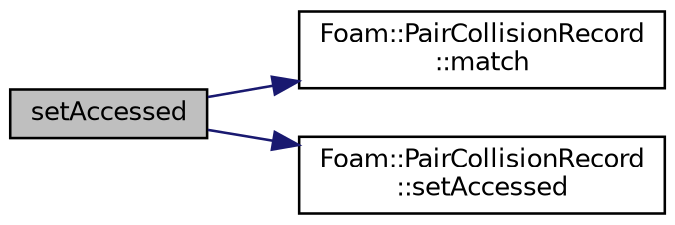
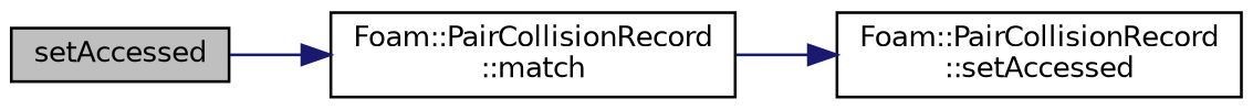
  digraph {
    rankdir=LR
    node [color=black fontname=Helvetica fontsize=10 shape=record]
    edge [color=midnightblue fontname=Helvetica fontsize=10 labelfontname=Helvetica labelfontsize=10 style=solid]
    n1 [fillcolor=grey75 fontcolor=black height=0.2 label=setAccessed style=filled width=0.4]
    n2 [height=0.2 label="Foam::PairCollisionRecord\l::match" width=0.4]
    n3 [height=0.2 label="Foam::PairCollisionRecord\l::setAccessed" width=0.4]
    n1 -> n2
-   n1 -> n3
+   n2 -> n3
  }
